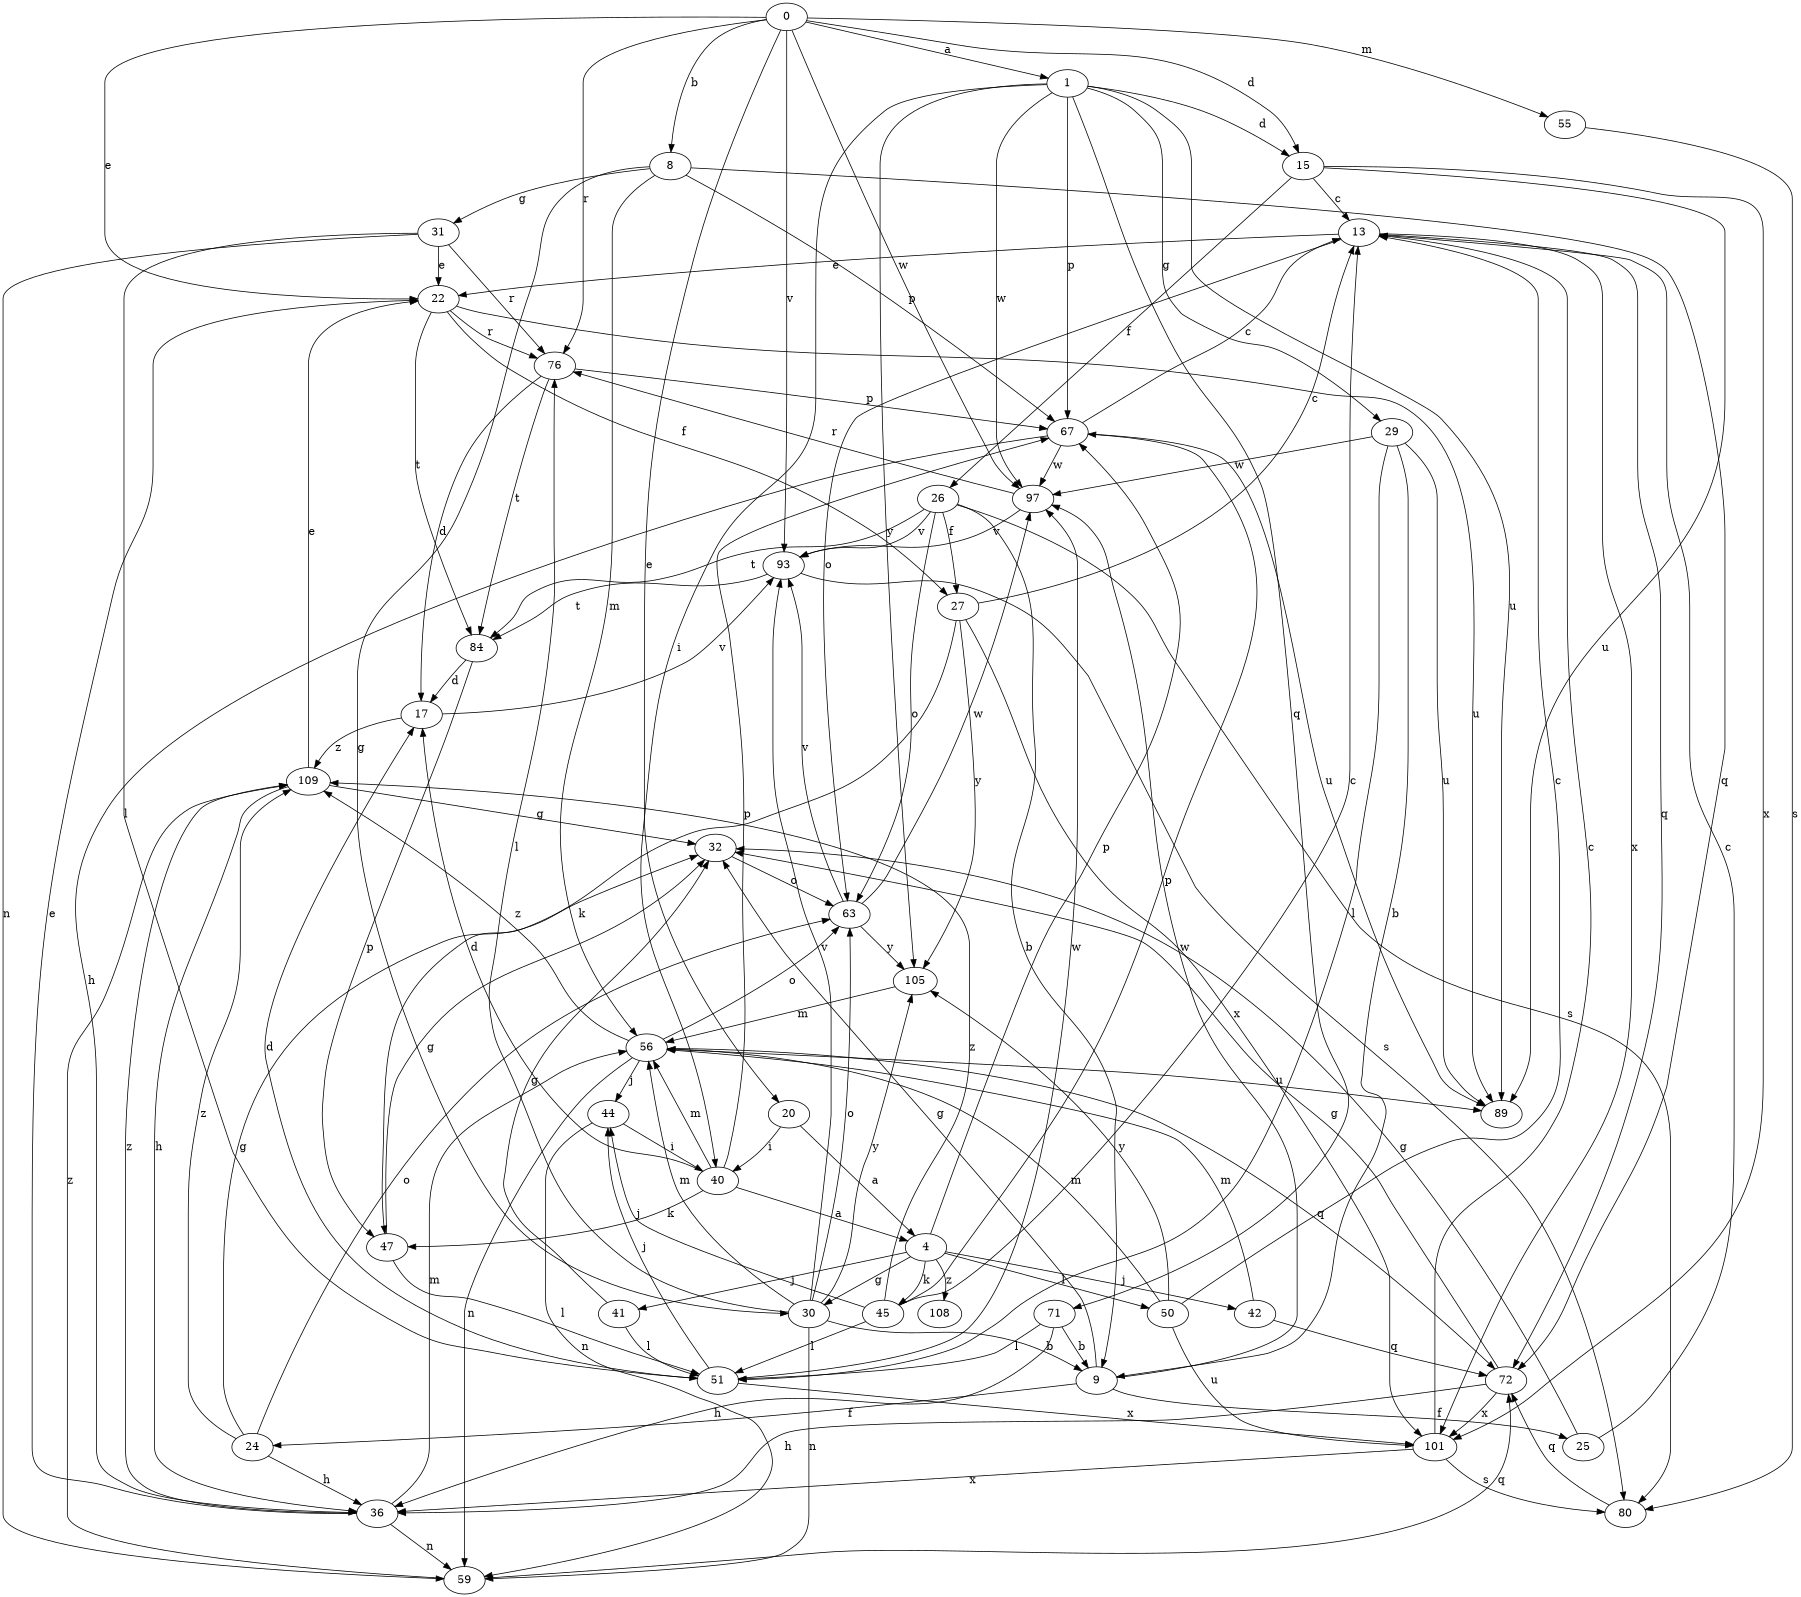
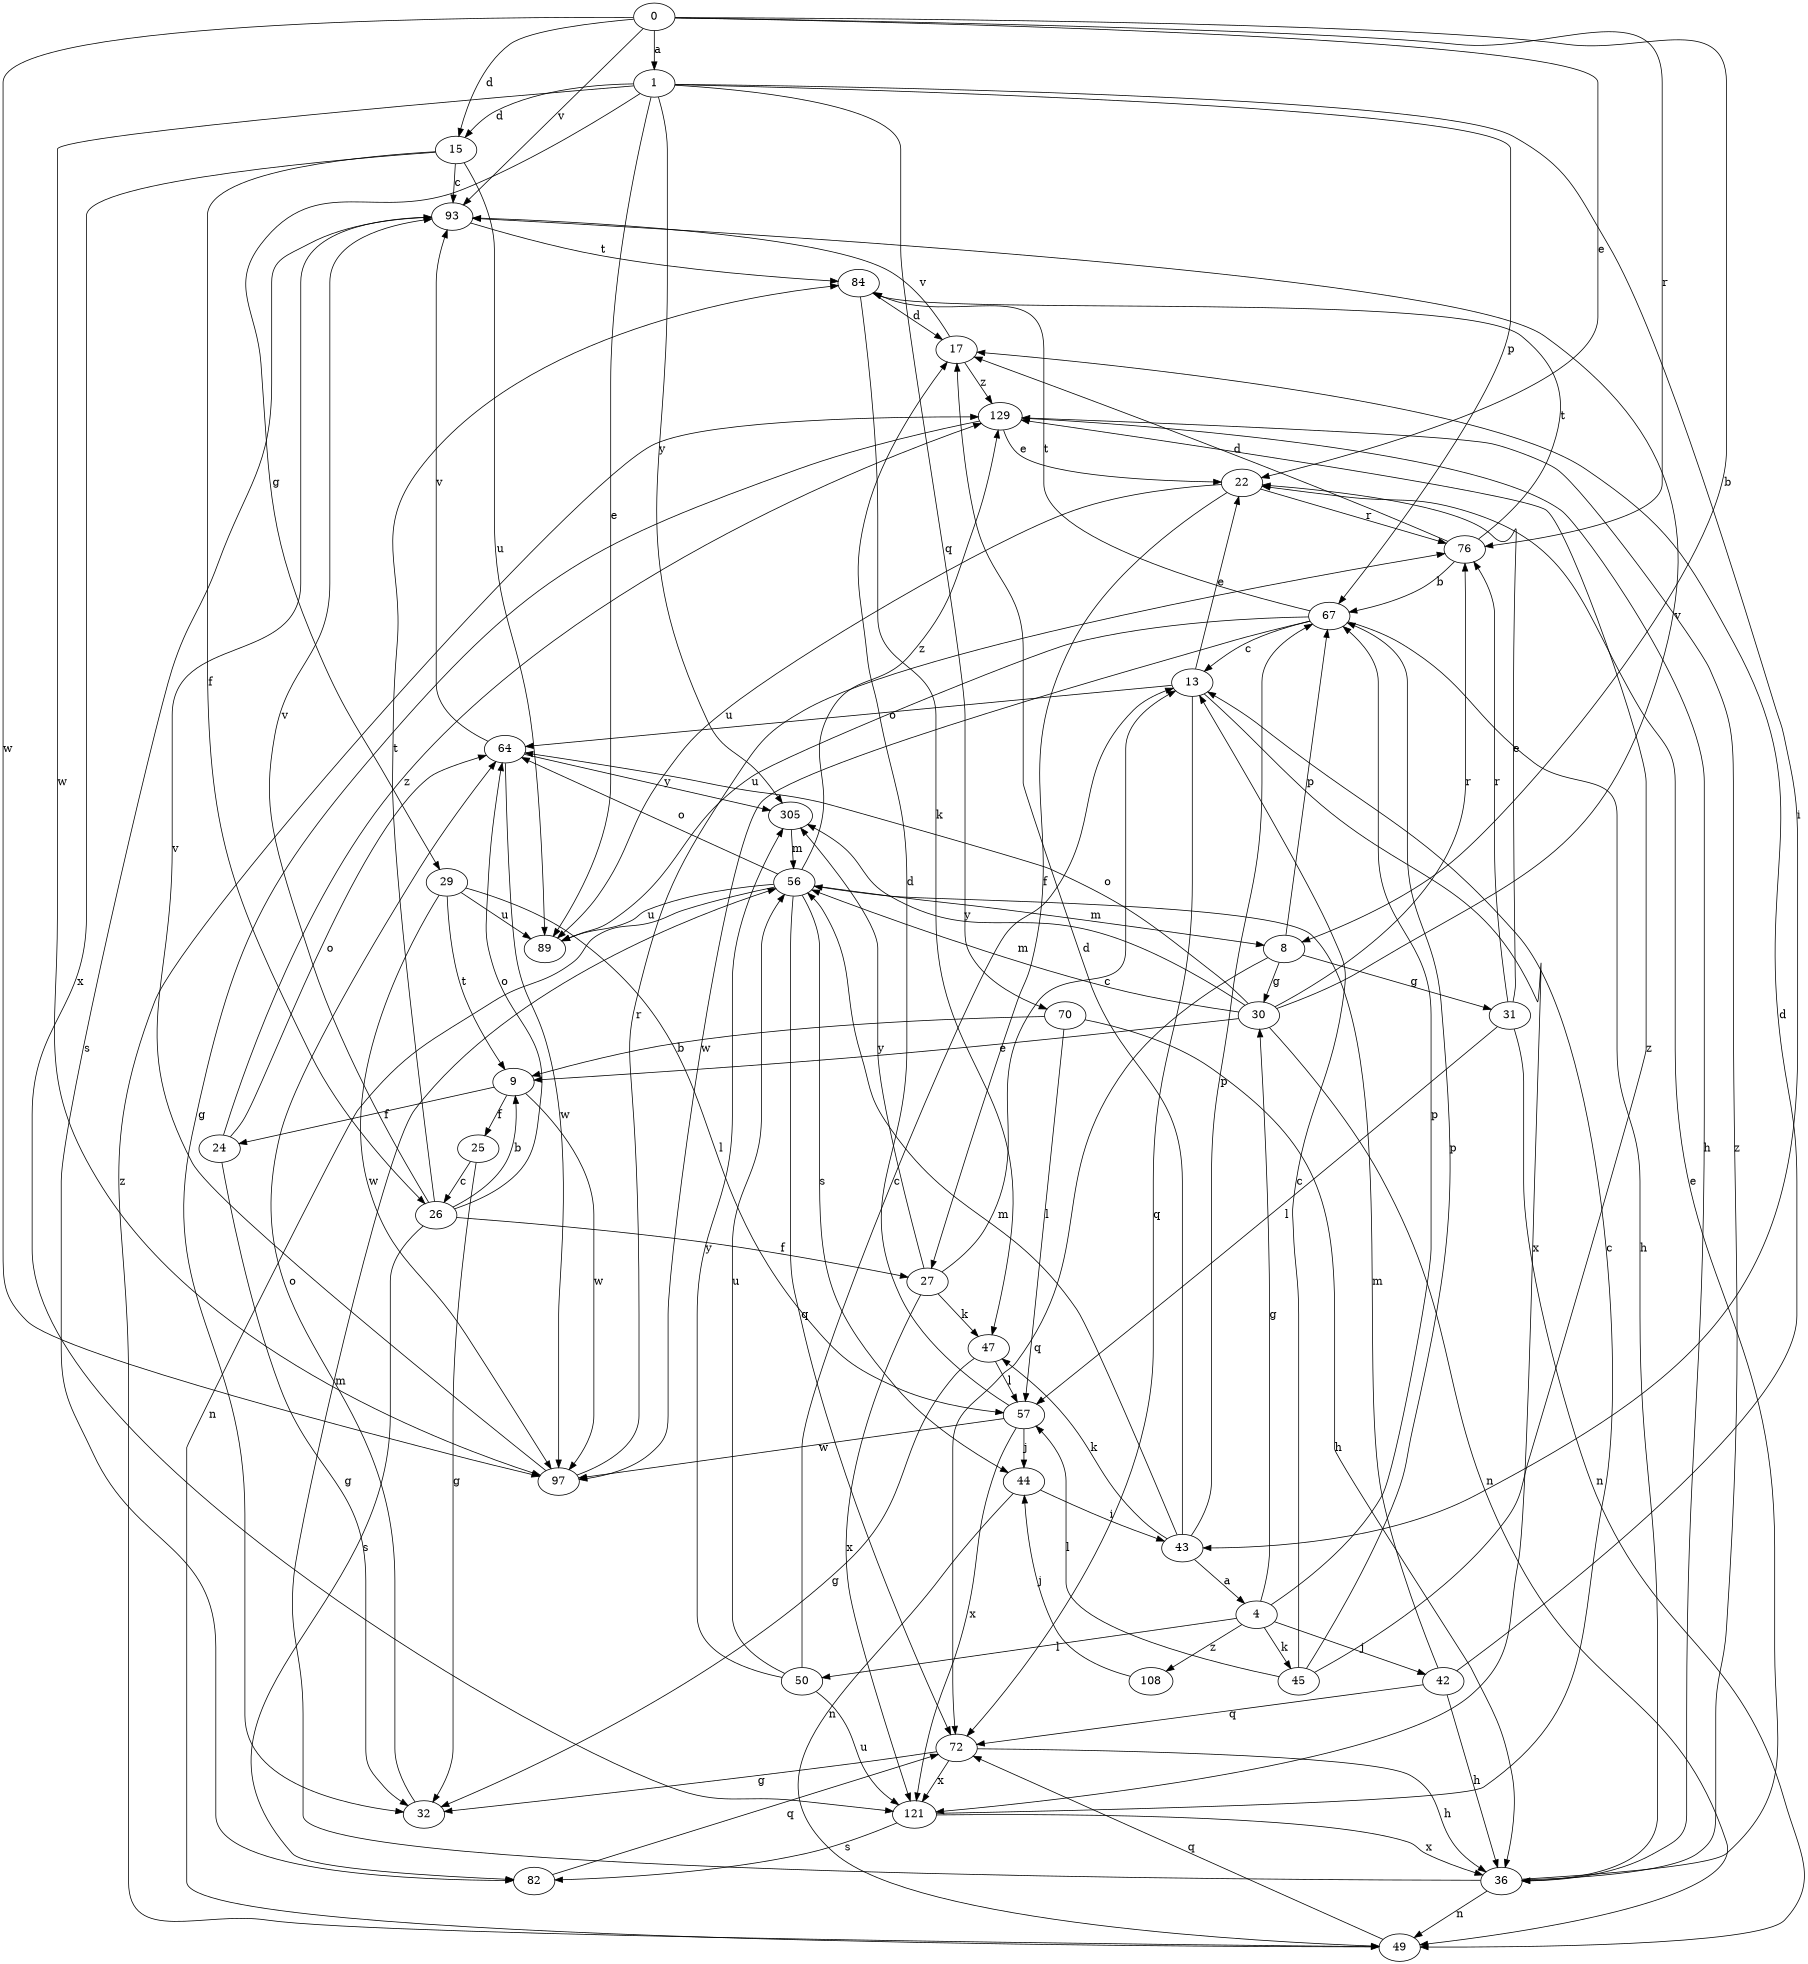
  strict digraph {
    0
    1
    8
    15
-   20
    22
-   55
    76
    93
    97
    29
-   40
+   40 [label=43]
    67
-   70 [label=71]
+   70
    89
-   105
+   105 [label=305]
    30
    31
    56
    72
    13
-   101
+   101 [label=121]
    26
    4
    27
    84
-   80
+   80 [label=82]
    17
    9
-   51
+   51 [label=57]
    47
    36
-   41
    42
    45
    50
    108
-   63
-   59
+   63 [label=64]
+   59 [label=49]
    32
-   109
+   109 [label=129]
    44
    24
    25
    0 -> 1 [label=a]
    0 -> 8 [label=b]
    0 -> 15 [label=d]
-   0 -> 20 [label=e]
    0 -> 22 [label=e]
-   0 -> 55 [label=m]
    0 -> 76 [label=r]
    0 -> 93 [label=v]
    0 -> 97 [label=w]
    1 -> 15 [label=d]
    1 -> 97 [label=w]
    1 -> 29 [label=g]
    1 -> 40 [label=i]
    1 -> 67 [label=p]
    1 -> 70 [label=q]
-   1 -> 89 [label=u]
+   1 -> 89 [label=e]
    1 -> 105 [label=y]
    8 -> 67 [label=p]
    8 -> 30 [label=g]
    8 -> 31 [label=g]
-   8 -> 56 [label=m]
+   56 -> 8 [label=m]
    8 -> 72 [label=q]
    15 -> 89 [label=u]
-   15 -> 13 [label=c]
+   15 -> 93 [label=c]
    15 -> 101 [label=x]
    15 -> 26 [label=f]
-   20 -> 40 [label=i]
-   20 -> 4 [label=a]
    22 -> 76 [label=r]
    22 -> 89 [label=u]
    22 -> 27 [label=f]
-   22 -> 84 [label=t]
-   55 -> 80 [label=s]
-   76 -> 67 [label=p]
+   67 -> 84 [label=t]
+   76 -> 67 [label=b]
    76 -> 84 [label=t]
    76 -> 17 [label=d]
    93 -> 84 [label=t]
    93 -> 80 [label=s]
    97 -> 76 [label=r]
    97 -> 93 [label=v]
    29 -> 97 [label=w]
    29 -> 89 [label=u]
-   29 -> 9 [label=b]
+   29 -> 9 [label=t]
    29 -> 51 [label=l]
    40 -> 67 [label=p]
    40 -> 56 [label=m]
    40 -> 4 [label=a]
    40 -> 17 [label=d]
    40 -> 47 [label=k]
    67 -> 97 [label=w]
    67 -> 89 [label=u]
    67 -> 13 [label=c]
    67 -> 36 [label=h]
    70 -> 9 [label=b]
    70 -> 51 [label=l]
    70 -> 36 [label=h]
    105 -> 56 [label=m]
-   30 -> 76 [label=l]
+   30 -> 76 [label=r]
    30 -> 93 [label=v]
    30 -> 105 [label=y]
    30 -> 56 [label=m]
-   30 -> 9 [label=b]
+   30 -> 9 [label=e]
    30 -> 63 [label=o]
    30 -> 59 [label=n]
    31 -> 22 [label=e]
    31 -> 76 [label=r]
    31 -> 51 [label=l]
    31 -> 59 [label=n]
    56 -> 89 [label=u]
    56 -> 72 [label=q]
    56 -> 63 [label=o]
    56 -> 59 [label=n]
    56 -> 109 [label=z]
-   56 -> 44 [label=j]
+   56 -> 44 [label=s]
    72 -> 101 [label=x]
    72 -> 36 [label=h]
    72 -> 32 [label=g]
    13 -> 22 [label=e]
    13 -> 72 [label=q]
    13 -> 101 [label=x]
    13 -> 63 [label=o]
    101 -> 13 [label=c]
    101 -> 80 [label=s]
    101 -> 36 [label=x]
    26 -> 93 [label=v]
    26 -> 27 [label=f]
    26 -> 84 [label=t]
    26 -> 80 [label=s]
    26 -> 9 [label=b]
    26 -> 63 [label=o]
    4 -> 67 [label=p]
    4 -> 30 [label=g]
-   4 -> 41 [label=j]
    4 -> 42 [label=j]
    4 -> 45 [label=k]
    4 -> 50 [label=l]
    4 -> 108 [label=z]
    27 -> 105 [label=y]
    27 -> 13 [label=c]
    27 -> 101 [label=x]
    27 -> 47 [label=k]
    84 -> 17 [label=d]
-   84 -> 47 [label=p]
+   84 -> 47 [label=k]
    80 -> 72 [label=q]
    17 -> 93 [label=v]
    17 -> 109 [label=z]
    9 -> 97 [label=w]
-   9 -> 32 [label=g]
    9 -> 24 [label=f]
    9 -> 25 [label=f]
    51 -> 97 [label=w]
    51 -> 101 [label=x]
    51 -> 17 [label=d]
    51 -> 44 [label=j]
    47 -> 51 [label=l]
    47 -> 32 [label=g]
    36 -> 22 [label=e]
    36 -> 56 [label=m]
    36 -> 59 [label=n]
    36 -> 109 [label=z]
-   41 -> 51 [label=l]
-   41 -> 32 [label=g]
    42 -> 56 [label=m]
    42 -> 72 [label=q]
+   42 -> 17 [label=d]
    45 -> 67 [label=p]
    45 -> 13 [label=c]
    45 -> 51 [label=l]
    45 -> 109 [label=z]
-   45 -> 44 [label=j]
+   108 -> 44 [label=j]
    50 -> 105 [label=y]
-   50 -> 56 [label=m]
+   50 -> 56 [label=u]
    50 -> 13 [label=c]
    50 -> 101 [label=u]
    63 -> 93 [label=v]
    63 -> 97 [label=w]
    63 -> 105 [label=y]
    59 -> 72 [label=q]
    59 -> 109 [label=z]
    32 -> 63 [label=o]
    109 -> 22 [label=e]
    109 -> 36 [label=h]
    109 -> 32 [label=g]
    44 -> 40 [label=i]
    44 -> 59 [label=n]
-   24 -> 36 [label=h]
+   42 -> 36 [label=h]
    24 -> 63 [label=o]
    24 -> 32 [label=g]
    24 -> 109 [label=z]
-   25 -> 13 [label=c]
+   25 -> 26 [label=c]
    25 -> 32 [label=g]
  }
